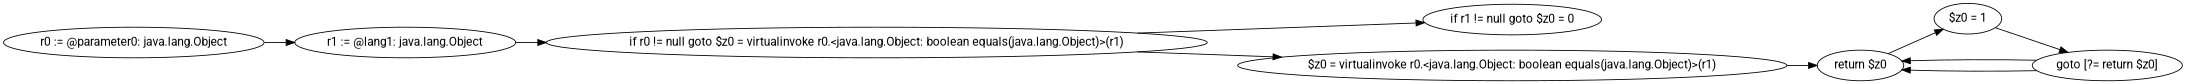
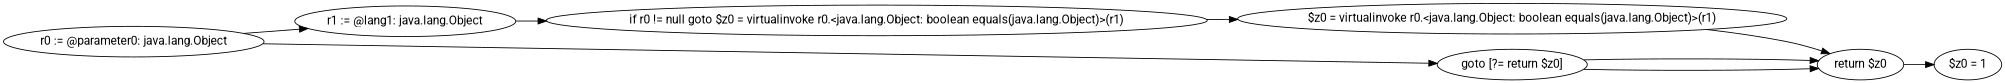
  digraph {
    fontname=Roboto
    rankdir=LR
    node [fontname=Roboto]
    edge [fontname=Roboto]
    n1 [label="r1 := @lang1: java.lang.Object"]
    "r0 := @parameter0: java.lang.Object"
    "if r0 != null goto $z0 = virtualinvoke r0.<java.lang.Object: boolean equals(java.lang.Object)>(r1)"
-   "if r1 != null goto $z0 = 0"
    "$z0 = virtualinvoke r0.<java.lang.Object: boolean equals(java.lang.Object)>(r1)"
    "return $z0"
    "$z0 = 1"
    "goto [?= return $z0]"
    n1 -> "if r0 != null goto $z0 = virtualinvoke r0.<java.lang.Object: boolean equals(java.lang.Object)>(r1)"
    "r0 := @parameter0: java.lang.Object" -> n1
-   "if r0 != null goto $z0 = virtualinvoke r0.<java.lang.Object: boolean equals(java.lang.Object)>(r1)" -> "if r1 != null goto $z0 = 0"
    "if r0 != null goto $z0 = virtualinvoke r0.<java.lang.Object: boolean equals(java.lang.Object)>(r1)" -> "$z0 = virtualinvoke r0.<java.lang.Object: boolean equals(java.lang.Object)>(r1)"
    "$z0 = virtualinvoke r0.<java.lang.Object: boolean equals(java.lang.Object)>(r1)" -> "return $z0"
    "return $z0" -> "$z0 = 1"
-   "$z0 = 1" -> "goto [?= return $z0]"
+   "r0 := @parameter0: java.lang.Object" -> "goto [?= return $z0]"
    "goto [?= return $z0]" -> "return $z0"
    "goto [?= return $z0]" -> "return $z0"
  }
